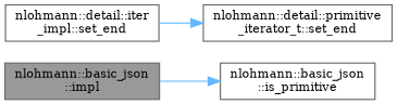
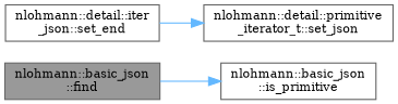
  digraph {
    fontname="DejaVu Serif"
    rankdir=LR
    node [color=grey40 fillcolor=white fontname="DejaVu Serif" fontsize=10 shape=box style=filled]
    edge [color=steelblue1 fontname="DejaVu Serif" fontsize=10 labelfontname=Helvetica labelfontsize=10 style=solid]
-   n1 [color=gray40 fillcolor=grey60 fontcolor=black height=0.2 label="nlohmann::basic_json\l::impl" width=0.4]
+   n1 [color=gray40 fillcolor=grey60 fontcolor=black height=0.2 label="nlohmann::basic_json\l::find" width=0.4]
    n2 [height=0.2 label="nlohmann::basic_json\l::is_primitive" width=0.4]
-   n3 [height=0.2 label="nlohmann::detail::iter\l_impl::set_end" width=0.4]
-   n4 [height=0.2 label="nlohmann::detail::primitive\l_iterator_t::set_end" width=0.4]
+   n3 [height=0.2 label="nlohmann::detail::iter\l_json::set_end" width=0.4]
+   n4 [height=0.2 label="nlohmann::detail::primitive\l_iterator_t::set_json" width=0.4]
    n1 -> n2
    n3 -> n4
  }
